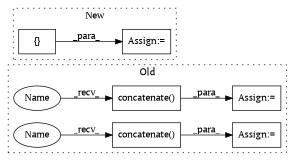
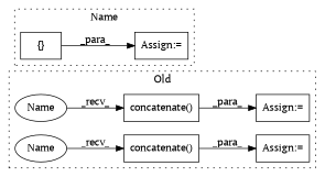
  digraph {
    rankdir=LR
    fontname="PT Serif"
    node [a=68 l=3 shape=box fontname="PT Serif"]
    edge [fontname="PT Serif"]
    n1 [a=75 l="36,1" label="concatenate()" s="3549,3613"]
    n2 [label="Assign:=" s=3546]
    n3 [a=75 l="36,1" label="concatenate()" s="3673,3740"]
    n4 [label="Assign:=" s=3670]
    n5 [a=87 l=2 label=Name s=3549 shape=ellipse]
    n6 [a=87 l=2 label=Name s=3673 shape=ellipse]
    n7 [a=59 l="1,0" label="{}" s="1471,1558"]
    n8 [label="Assign:=" s=1421]
    subgraph cluster_1 {
      label=Old
      style=dotted
      n1
      n2
      n3
      n4
      n5
      n6
    }
    subgraph cluster_2 {
-     label=New
+     label=Name
      style=dotted
      n7
      n8
    }
    n1 -> n2 [label=_para_]
    n3 -> n4 [label=_para_]
    n5 -> n1 [label=_recv_]
    n6 -> n3 [label=_recv_]
    n7 -> n8 [label=_para_]
  }
